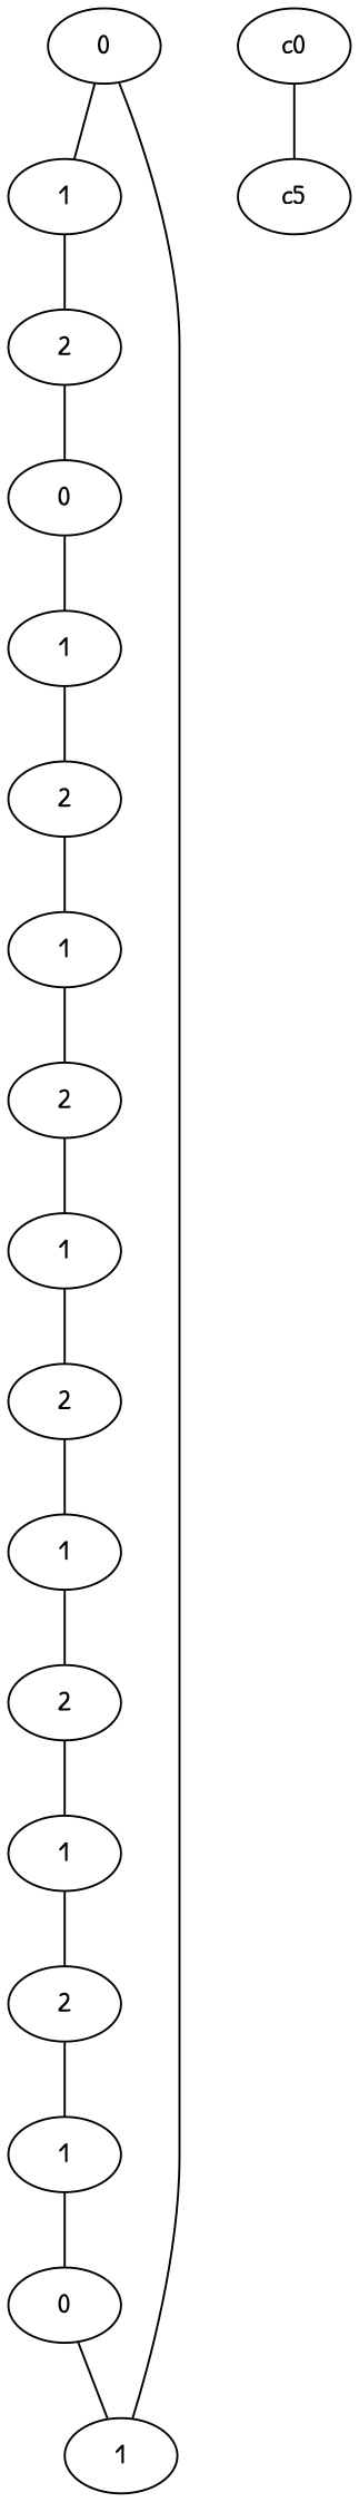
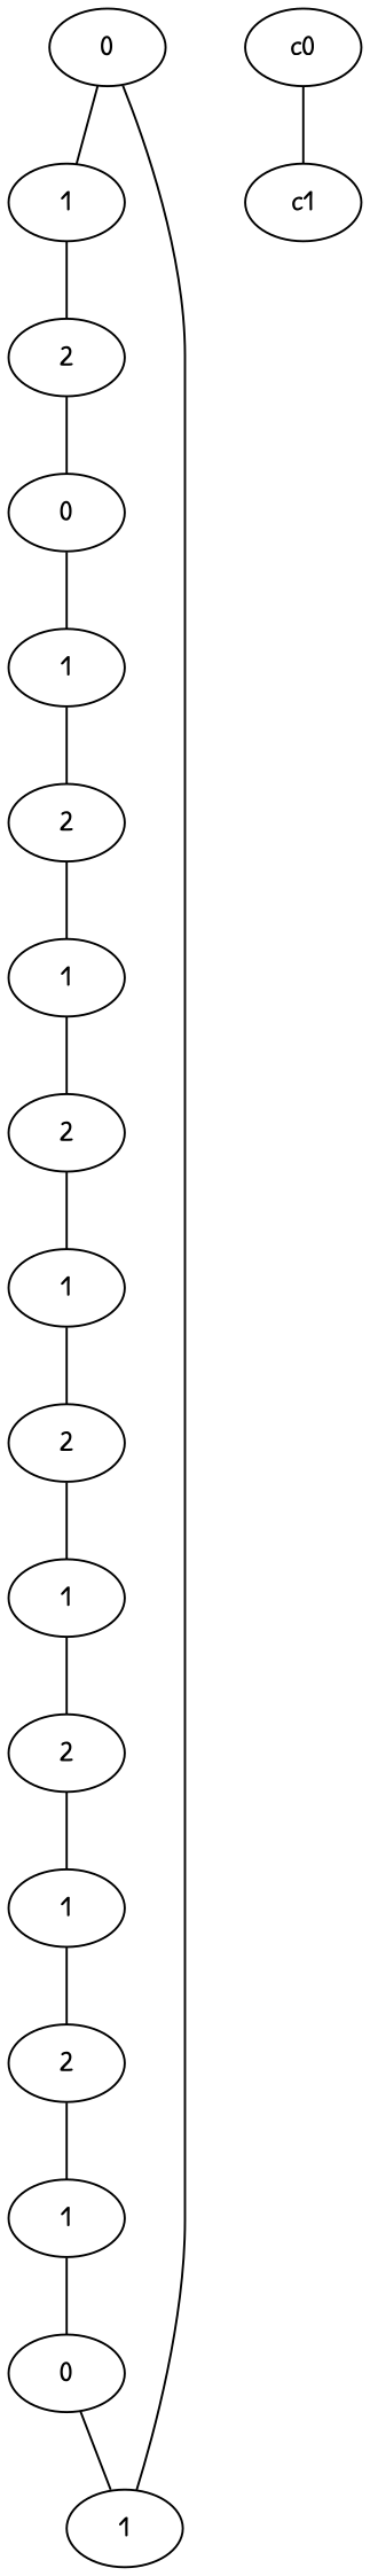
  graph {
    fontname="Patrick Hand"
    node [fontname="Patrick Hand"]
    edge [fontname="Patrick Hand"]
    n1 [label=0]
    n2 [label=1]
    n3 [label=1]
    n4 [label=2]
    n5 [label=0]
    n6 [label=1]
    n7 [label=2]
    n8 [label=1]
    n9 [label=2]
    n10 [label=1]
    n11 [label=2]
    n12 [label=1]
    n13 [label=2]
    n14 [label=1]
    n15 [label=2]
    n16 [label=1]
    n17 [label=0]
    c0
-   c1 [label=c5]
+   c1
    n1 -- n2
    n1 -- n3
    n2 -- n4
    n4 -- n5
    n5 -- n6
    n6 -- n7
    n7 -- n8
    n8 -- n9
    n9 -- n10
    n10 -- n11
    n11 -- n12
    n12 -- n13
    n13 -- n14
    n14 -- n15
    n15 -- n16
    n16 -- n17
    n17 -- n3
    c0 -- c1
  }
